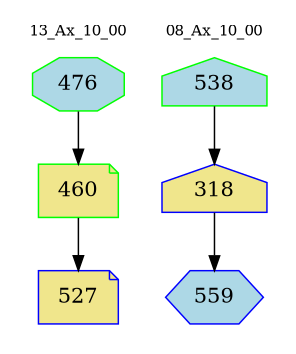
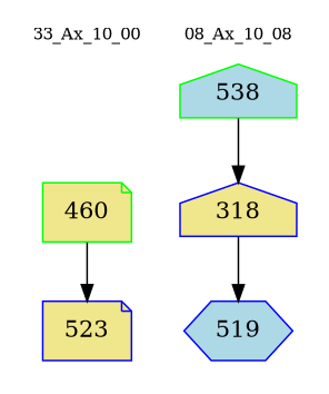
  digraph {
    node [color=green fillcolor=lightblue shape=note style=filled]
    edge [color=black]
-   n1 [label=476 shape=octagon]
    n2 [fillcolor=khaki label=460]
-   n3 [color=blue fillcolor=khaki label=527]
+   n3 [color=blue fillcolor=khaki label=523]
    n4 [label=538 shape=house]
    n5 [color=blue fillcolor=khaki label=318 shape=house]
-   n6 [color=blue label=559 shape=hexagon]
+   n6 [color=blue label=519 shape=hexagon]
    subgraph cluster_1 {
      color=white
      fontsize=10
-     label="13_Ax_10_00"
-     n1
+     label="33_Ax_10_00"
      n2
      n3
    }
    subgraph cluster_2 {
      color=white
      fontsize=10
-     label="08_Ax_10_00"
+     label="08_Ax_10_08"
      n4
      n5
      n6
    }
-   n1 -> n2
    n2 -> n3
    n4 -> n5
    n5 -> n6
  }
